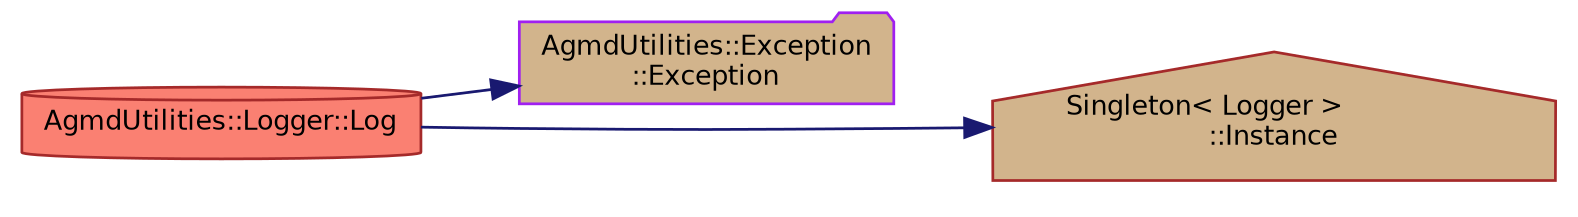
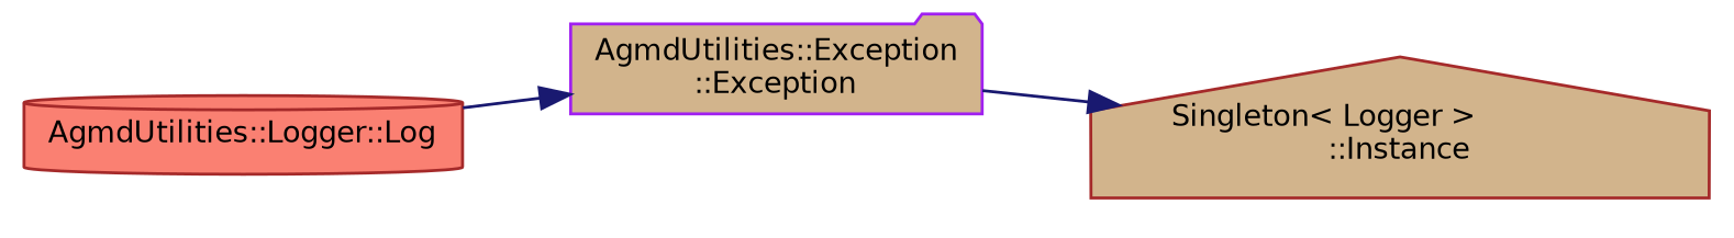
  digraph {
    rankdir=LR
    node [color=brown fillcolor=tan fontname=Helvetica fontsize=10 style=filled]
    edge [color=midnightblue fontname=Helvetica fontsize=10 labelfontname=Helvetica labelfontsize=10 style=solid]
    n1 [color=purple fontcolor=black height=0.2 label="AgmdUtilities::Exception\l::Exception" shape=folder width=0.4]
    n2 [fillcolor=salmon height=0.2 label="AgmdUtilities::Logger::Log" shape=cylinder width=0.4]
    n3 [height=0.2 label="Singleton\< Logger \>\l::Instance" shape=house width=0.4]
    n2 -> n1
-   n2 -> n3
+   n1 -> n3
  }
